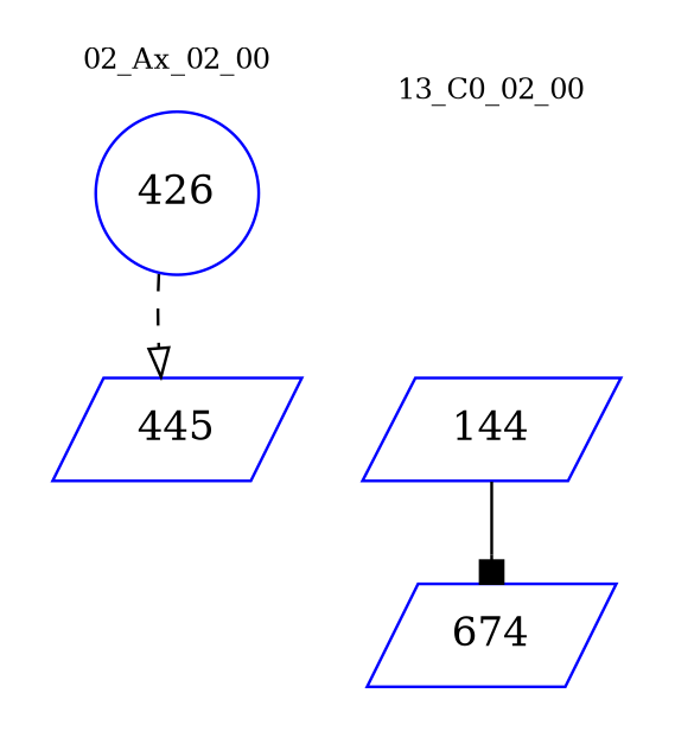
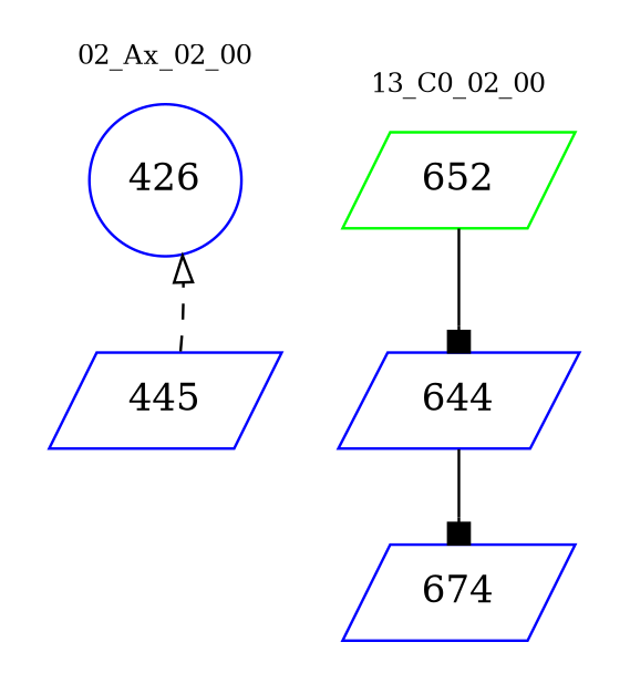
  digraph {
    node [color=blue shape=parallelogram]
    edge [arrowhead=box color=black style=solid]
    n1 [label=426 shape=circle]
    n2 [label=445]
-   n4 [label=144]
+   n3 [color=green label=652]
+   n4 [label=644]
    n5 [label=674]
    subgraph cluster_1 {
      color=white
      fontsize=10
      label="02_Ax_02_00"
      n1
      n2
    }
    subgraph cluster_2 {
      color=white
      fontsize=10
      label="13_C0_02_00"
+     n3
      n4
      n5
    }
-   n1 -> n2 [arrowhead=onormal style=dashed]
+   n2 -> n1 [arrowhead=onormal style=dashed]
+   n3 -> n4
    n4 -> n5
  }
